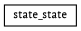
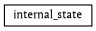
  digraph {
    rankdir=LR
    fontname="PT Serif"
-   n1 [color=black fillcolor=white fontname="PT Serif" fontsize=10 height=0.2 label=state_state shape=record style=filled width=0.4]
+   n1 [color=black fillcolor=white fontname="PT Serif" fontsize=10 height=0.2 label=internal_state shape=record style=filled width=0.4]
  }
